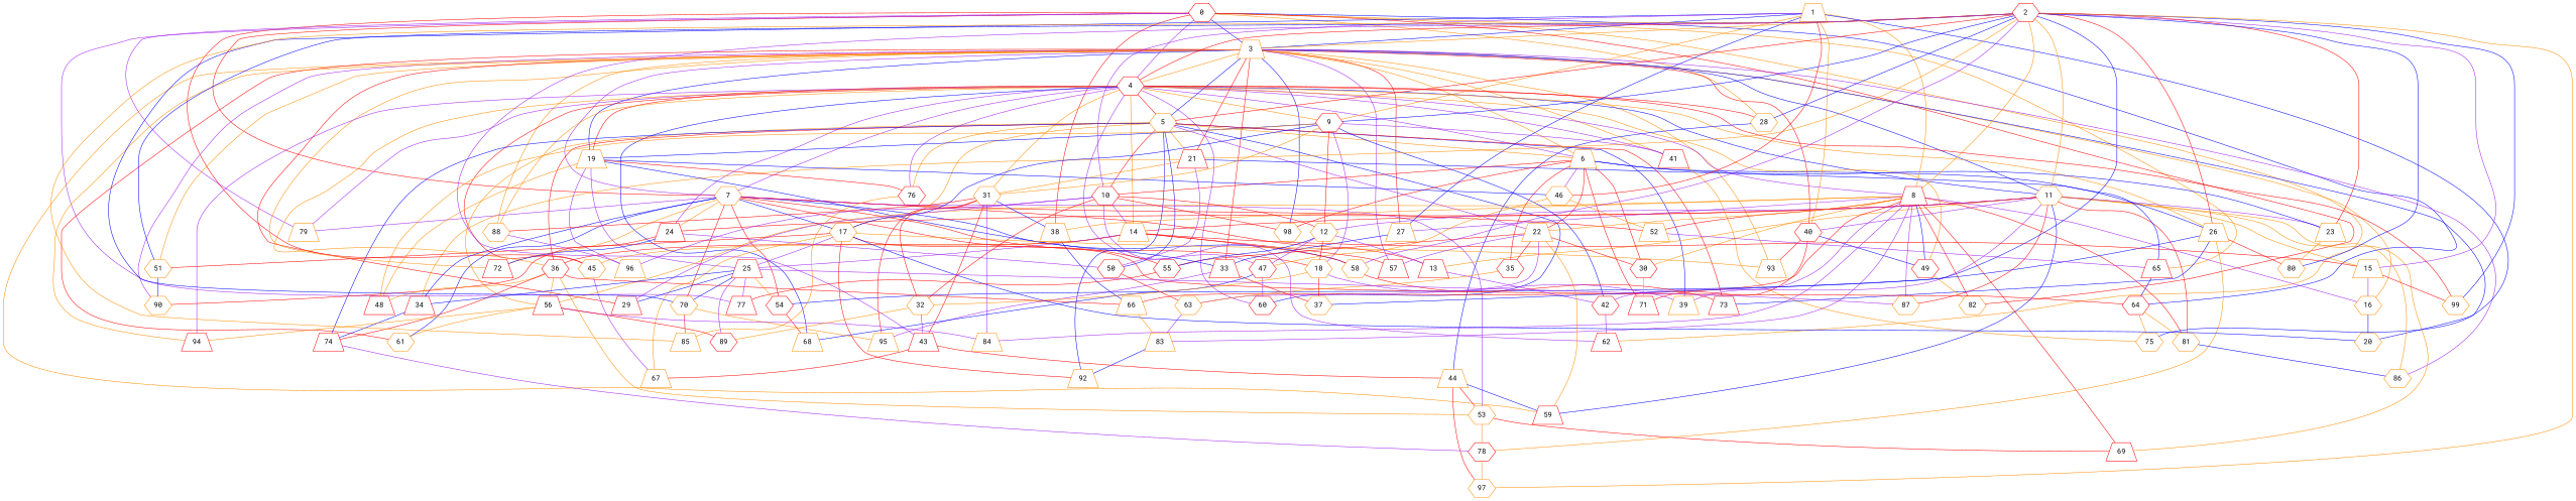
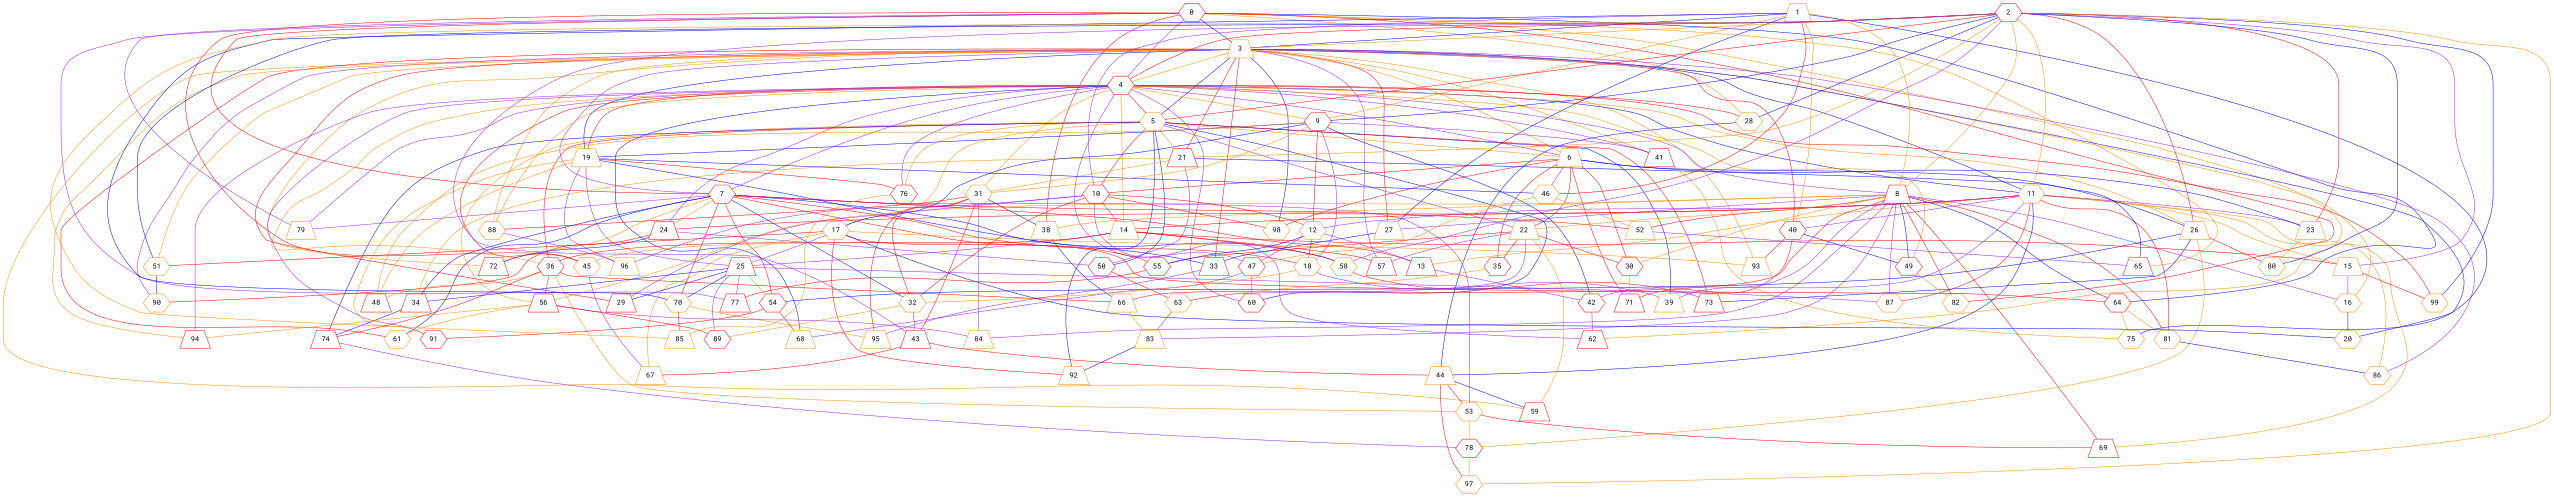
  strict graph {
    fontname="Roboto Mono"
    node [color=darkorange fontname="Roboto Mono" shape=hexagon]
    edge [color=red fontname="Roboto Mono" is_available=True prob=1.0]
    0 [color=red]
    3 [shape=trapezium]
    4 [color=red]
-   7
+   7 [color=red]
    28
    38 [shape=trapezium]
    45
    62 [color=red shape=trapezium]
    64 [color=red]
    65 [color=red shape=trapezium]
    77 [color=red shape=trapezium]
    79 [shape=trapezium]
    82
    27 [shape=trapezium]
    40 [color=red]
    5
    11
    21 [color=red shape=trapezium]
    51
    6 [shape=trapezium]
    16
    19 [shape=trapezium]
    20
    29 [color=red shape=trapezium]
    33 [color=red shape=trapezium]
    41 [color=red shape=trapezium]
    57 [color=red shape=trapezium]
    59 [color=red shape=trapezium]
    61
    72 [color=red shape=trapezium]
    86
    88
    90
    93 [shape=trapezium]
    94 [color=red shape=trapezium]
    98
    8 [color=red shape=trapezium]
    9 [color=red]
    26 [shape=trapezium]
    99
    14 [shape=trapezium]
    24 [color=red shape=trapezium]
    31
    36 [color=red]
    47 [color=red]
    49 [color=red]
    60 [color=red]
    68 [shape=trapezium]
    76 [color=red]
+   91 [color=red]
    70
    58
    17
    13 [color=red shape=trapezium]
    18
    34 [color=red shape=trapezium]
    52 [shape=trapezium]
    53
    54 [color=red]
    55 [color=red]
    44 [shape=trapezium]
    66 [shape=trapezium]
    67 [shape=trapezium]
    75
    81
    1 [shape=trapezium]
    10 [color=red]
    46
    22 [shape=trapezium]
    39 [shape=trapezium]
    56 [color=red shape=trapezium]
    30 [color=red]
    69 [color=red shape=trapezium]
    83 [shape=trapezium]
    84 [shape=trapezium]
    87
    12
    42 [color=red]
    48 [color=red shape=trapezium]
    32
    96 [shape=trapezium]
    71 [color=red shape=trapezium]
    85 [shape=trapezium]
    95 [shape=trapezium]
    2 [color=red]
    15 [shape=trapezium]
    23 [shape=trapezium]
-   37
    43 [color=red shape=trapezium]
    80
    97
    50 [color=red]
    73 [color=red shape=trapezium]
    74 [color=red shape=trapezium]
    92 [shape=trapezium]
    78 [color=red]
    35 [color=red]
    25 [color=red shape=trapezium]
    63
    89 [color=red]
    0 -- 3 [color=blue]
    0 -- 4 [color=purple prob=0.0821157607955]
    0 -- 7 [prob=0.429458257867]
    0 -- 28 [color=darkorange]
    0 -- 38 [prob=0.191074374047]
    0 -- 45 [prob=0.155054420628]
    0 -- 62 [color=darkorange prob=0.698121350725]
    0 -- 64 [color=blue prob=0.120835171993]
    0 -- 65 [color=darkorange prob=0.531606783832]
    0 -- 77 [color=purple prob=0.574771560812]
    0 -- 79 [color=purple prob=0.502425692246]
    0 -- 82 [prob=0.918465393138]
    3 -- 4 [color=darkorange prob=0.119907299479]
    3 -- 7 [color=purple prob=0.518171200352]
    3 -- 27 [prob=0.677509206432]
    3 -- 40 [prob=0.42504170046]
    3 -- 5 [color=blue prob=0.927053615179]
    3 -- 11 [color=blue prob=0.0821722250931]
    3 -- 21 [prob=0.241525045112]
    3 -- 51 [color=darkorange prob=0.793879418408]
    3 -- 6 [color=darkorange prob=0.654956036997]
    3 -- 16 [color=darkorange prob=0.421378936461]
    3 -- 19 [color=blue prob=0.931447988076]
    3 -- 20 [color=blue prob=0.33719278613]
    3 -- 29 [prob=0.431980770413]
    3 -- 33
    3 -- 41 [color=darkorange prob=0.226192760445]
    3 -- 57 [color=purple prob=0.967898700299]
    3 -- 59 [color=darkorange prob=0.196554876066]
    3 -- 61 [prob=0.23135976692]
    3 -- 72 [color=darkorange]
    3 -- 86 [color=purple]
    3 -- 88 [color=darkorange prob=0.718686668152]
    3 -- 90 [color=purple]
    3 -- 93 [color=darkorange prob=0.234903156629]
    3 -- 94 [color=darkorange]
    3 -- 98 [color=blue prob=0.329829202482]
    4 -- 7 [color=purple prob=0.135717728273]
    4 -- 28 [prob=0.415624022849]
    4 -- 45 [prob=0.190642028118]
    4 -- 79 [color=purple prob=0.942232450955]
    4 -- 5 [prob=0.840582891092]
    4 -- 11 [color=blue]
    4 -- 6 [color=purple prob=0.374991655029]
    4 -- 19
    4 -- 41 [color=purple prob=0.063010930374]
    4 -- 88 [color=darkorange prob=0.866725007758]
    4 -- 94 [color=purple]
    4 -- 8 [color=purple prob=0.0365557337342]
    4 -- 9 [color=darkorange prob=0.129222309385]
    4 -- 26 [color=darkorange prob=0.58516409991]
    4 -- 99
    4 -- 14 [color=darkorange prob=0.372606343188]
    4 -- 24 [color=purple]
    4 -- 31 [color=darkorange]
    4 -- 36 [color=darkorange prob=0.479770188193]
    4 -- 47 [color=purple]
    4 -- 49 [color=darkorange prob=0.467419118356]
    4 -- 60 [color=purple prob=0.208812142988]
    4 -- 68 [color=blue prob=0.549281158113]
    4 -- 76 [color=purple prob=0.485707567934]
+   4 -- 91 [color=purple prob=0.0657222650276]
    7 -- 79 [color=purple prob=0.159998257521]
    7 -- 61 [color=blue prob=0.396870146494]
    7 -- 72 [color=darkorange prob=0.653093791435]
    7 -- 24 [color=darkorange prob=0.804653725946]
    7 -- 70 [prob=0.506273445029]
    7 -- 58 [color=blue prob=0.913850132181]
-   7 -- 17 [color=blue]
+   7 -- 32 [color=blue]
    7 -- 13
    7 -- 18
    7 -- 34 [color=blue]
    7 -- 52 [prob=0.447476406023]
    7 -- 53 [color=purple]
    7 -- 54 [prob=0.130137075976]
    7 -- 55 [prob=0.840625516594]
    28 -- 44 [color=blue prob=0.93163480355]
    38 -- 66 [color=blue prob=0.19084400821]
    45 -- 67 [color=purple prob=0.355142918727]
    64 -- 75 [color=darkorange prob=0.608731850853]
    64 -- 81 [color=darkorange prob=0.654590767816]
    27 -- 33 [color=blue prob=0.7313351017]
    40 -- 93 [prob=0.165561985252]
    40 -- 49 [color=blue prob=0.555234030195]
    40 -- 71 [prob=0.221377054572]
    5 -- 21 [color=darkorange prob=0.787458509351]
    5 -- 6 [color=darkorange prob=0.893666022109]
    5 -- 36
    5 -- 60 [color=blue prob=0.919884729889]
    5 -- 76 [color=darkorange]
    5 -- 17 [color=darkorange prob=0.315118641235]
    5 -- 10 [prob=0.0641061979506]
    5 -- 22 [color=purple prob=0.350778801265]
    5 -- 39 [color=blue]
    5 -- 56 [color=darkorange prob=0.564579814443]
    5 -- 50 [color=blue prob=0.10185294663]
    5 -- 73
    5 -- 74 [color=blue prob=0.176063106189]
    5 -- 92 [color=blue]
    11 -- 40 [color=purple prob=0.560012728658]
    11 -- 86 [color=darkorange prob=0.557830646576]
    11 -- 14 [prob=0.42176268949]
    11 -- 24 [prob=0.847224435789]
    11 -- 13 [color=darkorange prob=0.959143817735]
-   11 -- 59 [color=blue]
+   11 -- 44 [color=blue]
    11 -- 81
    11 -- 69 [color=darkorange prob=0.791886611123]
    11 -- 87 [prob=0.460304401812]
    11 -- 12 [color=purple prob=0.689671444143]
    11 -- 42 [color=purple]
    11 -- 15 [color=darkorange prob=0.43520353485]
    11 -- 23 [color=purple prob=0.367421512601]
    21 -- 26 [color=blue prob=0.751923109478]
    21 -- 31 [color=darkorange prob=0.824298822047]
    21 -- 34 [color=darkorange prob=0.419917324654]
    21 -- 50 [color=purple prob=0.329477505664]
    51 -- 90 [color=blue prob=0.555267101586]
    6 -- 65 [color=blue prob=0.207100766847]
    6 -- 98 [prob=0.101998499414]
    6 -- 10
    6 -- 46 [color=purple]
    6 -- 22 [prob=0.946729372391]
    6 -- 30 [prob=0.0481480110567]
    6 -- 71 [prob=0.350295400107]
    6 -- 23 [color=blue prob=0.0382170815385]
    6 -- 35 [prob=0.274720404976]
    16 -- 20 [color=blue]
    19 -- 33 [color=blue]
    19 -- 76 [prob=0.255022860503]
+   19 -- 91 [color=darkorange prob=0.833600370374]
    19 -- 46 [color=blue prob=0.192283536981]
    19 -- 48 [color=darkorange prob=0.522912886079]
    19 -- 96 [color=purple prob=0.66820566397]
    19 -- 25 [color=purple prob=0.293264565529]
    33 -- 95 [color=purple prob=0.288631772794]
-   33 -- 37 [prob=0.236125554906]
    41 -- 75 [color=darkorange prob=0.71499831389]
    88 -- 96 [color=purple prob=0.579852751798]
    8 -- 38 [color=darkorange prob=0.657890954543]
-   65 -- 64 [color=blue prob=0.713457637676]
+   8 -- 64 [color=blue prob=0.713457637676]
    8 -- 82 [prob=0.890265137432]
    8 -- 27 [color=purple prob=0.806895216426]
    8 -- 16 [color=purple prob=0.314316730848]
    8 -- 49 [color=blue prob=0.637343946446]
    8 -- 52
    8 -- 66 [prob=0.29376658753]
    8 -- 81
    8 -- 22 [color=darkorange prob=0.681380776799]
    8 -- 39 [color=purple prob=0.19081620696]
    8 -- 56 [color=darkorange prob=0.634941255764]
    8 -- 30 [color=darkorange prob=0.580035132904]
    8 -- 69 [prob=0.167106513948]
    8 -- 83 [color=purple prob=0.849921378161]
    8 -- 84 [color=purple prob=0.807226099878]
    8 -- 87 [color=purple]
    9 -- 19 [color=blue prob=0.83039550183]
    9 -- 41 [color=purple]
    9 -- 31 [color=darkorange]
    9 -- 17 [color=blue]
    9 -- 18 [color=purple]
    9 -- 12 [prob=0.0193895765203]
    9 -- 42 [color=blue prob=0.534180483916]
    9 -- 48 [color=darkorange]
    26 -- 54 [color=blue prob=0.194021931269]
    26 -- 80 [prob=0.310559720423]
    26 -- 73 [color=blue prob=0.164583744955]
    26 -- 78 [color=darkorange prob=0.651007325442]
    14 -- 45 [color=darkorange prob=0.121149337755]
    14 -- 57 [prob=0.282985443017]
    14 -- 36 [prob=0.583332746509]
    14 -- 58
    14 -- 15 [prob=0.496855301544]
    14 -- 25 [color=purple]
    24 -- 72 [color=blue]
    24 -- 90 [prob=0.751635563106]
    24 -- 50 [color=purple]
    31 -- 38 [color=blue prob=0.249600261712]
    31 -- 88
    31 -- 84 [color=purple prob=0.530709562848]
    31 -- 32
    31 -- 95 [prob=0.488627099183]
    31 -- 43 [prob=0.946008127789]
    36 -- 53 [color=darkorange]
    36 -- 66 [prob=0.0328838475378]
-   36 -- 56 [color=darkorange prob=0.89223095053]
+   36 -- 56 [color=purple prob=0.89223095053]
    36 -- 48 [color=darkorange prob=0.29951090723]
    36 -- 74 [prob=0.257075081971]
    47 -- 60 [color=purple prob=0.541613308623]
-   47 -- 68 [color=blue prob=0.909367327858]
+   47 -- 68 [color=purple prob=0.909367327858]
    49 -- 82 [color=darkorange prob=0.0847195181521]
    76 -- 85 [color=darkorange prob=0.982838948781]
    70 -- 85 [prob=0.485815120943]
    70 -- 95 [color=darkorange]
    58 -- 73 [prob=0.382373607206]
    17 -- 64 [prob=0.476283253251]
    17 -- 51 [prob=0.538083620984]
    17 -- 20 [color=blue prob=0.299661309703]
    17 -- 93 [color=darkorange]
    17 -- 67 [color=darkorange prob=0.47823227114]
    17 -- 92 [prob=0.257377406202]
    17 -- 25 [color=purple prob=0.094069075324]
    13 -- 42 [color=purple prob=0.351675389538]
    18 -- 39 [color=purple prob=0.719701525379]
    18 -- 32 [color=darkorange prob=0.33638929174]
-   18 -- 37 [prob=0.381349007062]
    34 -- 74 [color=blue]
    52 -- 65 [color=purple prob=0.76141927451]
    53 -- 69 [prob=0.615770158826]
    53 -- 78 [color=darkorange prob=0.677566017714]
    54 -- 68 [prob=0.774119967452]
+   54 -- 91 [prob=0.794238276521]
    55 -- 77 [prob=0.755540920146]
    44 -- 59 [color=blue prob=0.417323652793]
    44 -- 53 [prob=0.0144180460768]
    44 -- 97
    66 -- 83 [color=darkorange prob=0.525610425694]
    81 -- 86 [color=blue prob=0.614948939919]
    1 -- 3 [color=blue]
    1 -- 27 [color=blue prob=0.0154160783923]
    1 -- 40 [color=darkorange]
    1 -- 8 [color=darkorange prob=0.992361669164]
    1 -- 9 [color=darkorange prob=0.343524150892]
    1 -- 70 [color=blue prob=0.069404809147]
    1 -- 75 [color=blue prob=0.454712796855]
    1 -- 10 [color=purple]
    1 -- 46 [prob=0.802662525849]
    10 -- 62 [color=purple prob=0.55412445517]
    10 -- 29 [color=purple]
    10 -- 98 [prob=0.585952015465]
    10 -- 14 [color=purple prob=0.300957514761]
    10 -- 12 [prob=0.0161963774493]
    10 -- 32 [prob=0.754538011546]
    10 -- 96 [color=purple]
    46 -- 47 [color=darkorange prob=0.593149085053]
    46 -- 52 [color=darkorange prob=0.669421192783]
    22 -- 57 [color=purple]
    22 -- 59 [color=darkorange prob=0.550887109587]
    22 -- 55 [prob=0.326431810929]
    22 -- 30
    22 -- 35
    22 -- 63 [color=purple prob=0.258408660205]
    56 -- 61 [color=darkorange prob=0.19854813536]
    56 -- 94 [color=darkorange prob=0.919195670617]
    56 -- 84 [color=purple prob=0.198090117744]
    56 -- 89
    30 -- 71 [color=darkorange prob=0.17305747123]
    83 -- 92 [color=blue prob=0.97837208169]
    12 -- 47 [color=purple prob=0.56061082505]
    12 -- 13 [color=purple]
    12 -- 18
    12 -- 55 [color=blue prob=0.443406329706]
    42 -- 62 [color=purple]
    32 -- 43 [color=purple]
    32 -- 89 [color=darkorange prob=0.390943969909]
    2 -- 3 [color=darkorange prob=0.741455955929]
    2 -- 4
    2 -- 28 [color=blue]
    2 -- 5 [prob=0.511158573143]
    2 -- 11 [color=darkorange prob=0.833366929502]
    2 -- 21 [color=darkorange]
    2 -- 51 [color=blue prob=0.0727374175967]
    2 -- 8 [color=darkorange]
    2 -- 9 [color=blue prob=0.571173533409]
    2 -- 26 [prob=0.582897946638]
    2 -- 99 [color=blue]
    2 -- 58 [color=purple prob=0.338266462176]
    2 -- 85 [color=darkorange prob=0.313951348394]
    2 -- 15 [color=purple]
    2 -- 23 [prob=0.733386450955]
-   2 -- 37 [color=blue prob=0.753676874532]
    2 -- 43 [color=purple prob=0.662381193992]
    2 -- 80 [color=blue prob=0.295733190605]
    2 -- 97 [color=darkorange prob=0.0314909212198]
    15 -- 16 [color=purple prob=0.0567559867245]
    15 -- 99 [prob=0.335108651268]
    23 -- 80 [color=darkorange prob=0.156785609452]
    43 -- 44 [prob=0.731886934819]
    43 -- 67 [prob=0.36587762153]
    50 -- 63 [prob=0.670629677066]
    74 -- 78 [color=purple prob=0.456397930017]
    78 -- 97 [color=darkorange prob=0.593634106899]
    35 -- 63 [color=darkorange prob=0.243268028151]
    25 -- 77 [color=purple prob=0.0897255311935]
    25 -- 29 [color=blue prob=0.0482831009864]
    25 -- 70 [color=blue]
    25 -- 34 [color=blue prob=0.62140335631]
    25 -- 54 [color=darkorange prob=0.254246295563]
    25 -- 87 [color=purple prob=0.538168519874]
    25 -- 89 [color=purple prob=0.123238520991]
    63 -- 83 [color=purple]
  }
